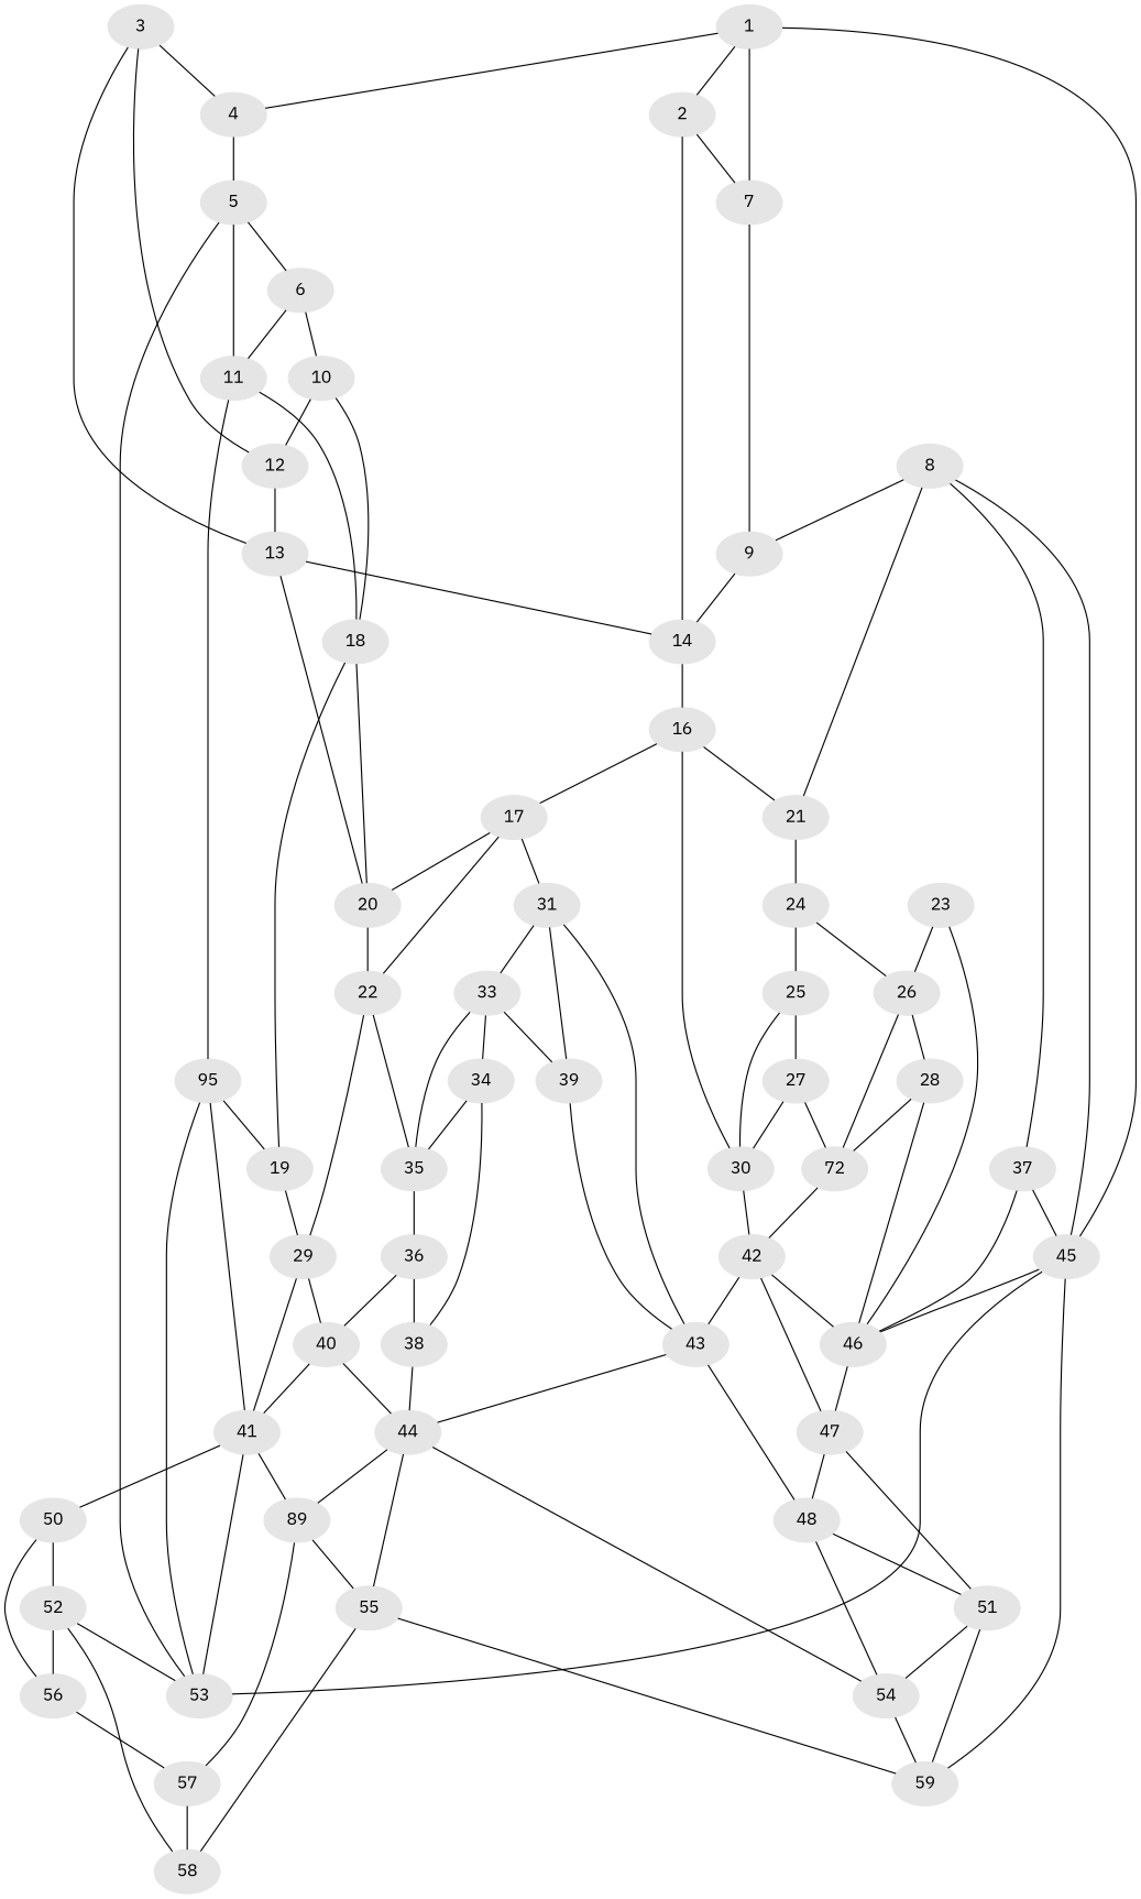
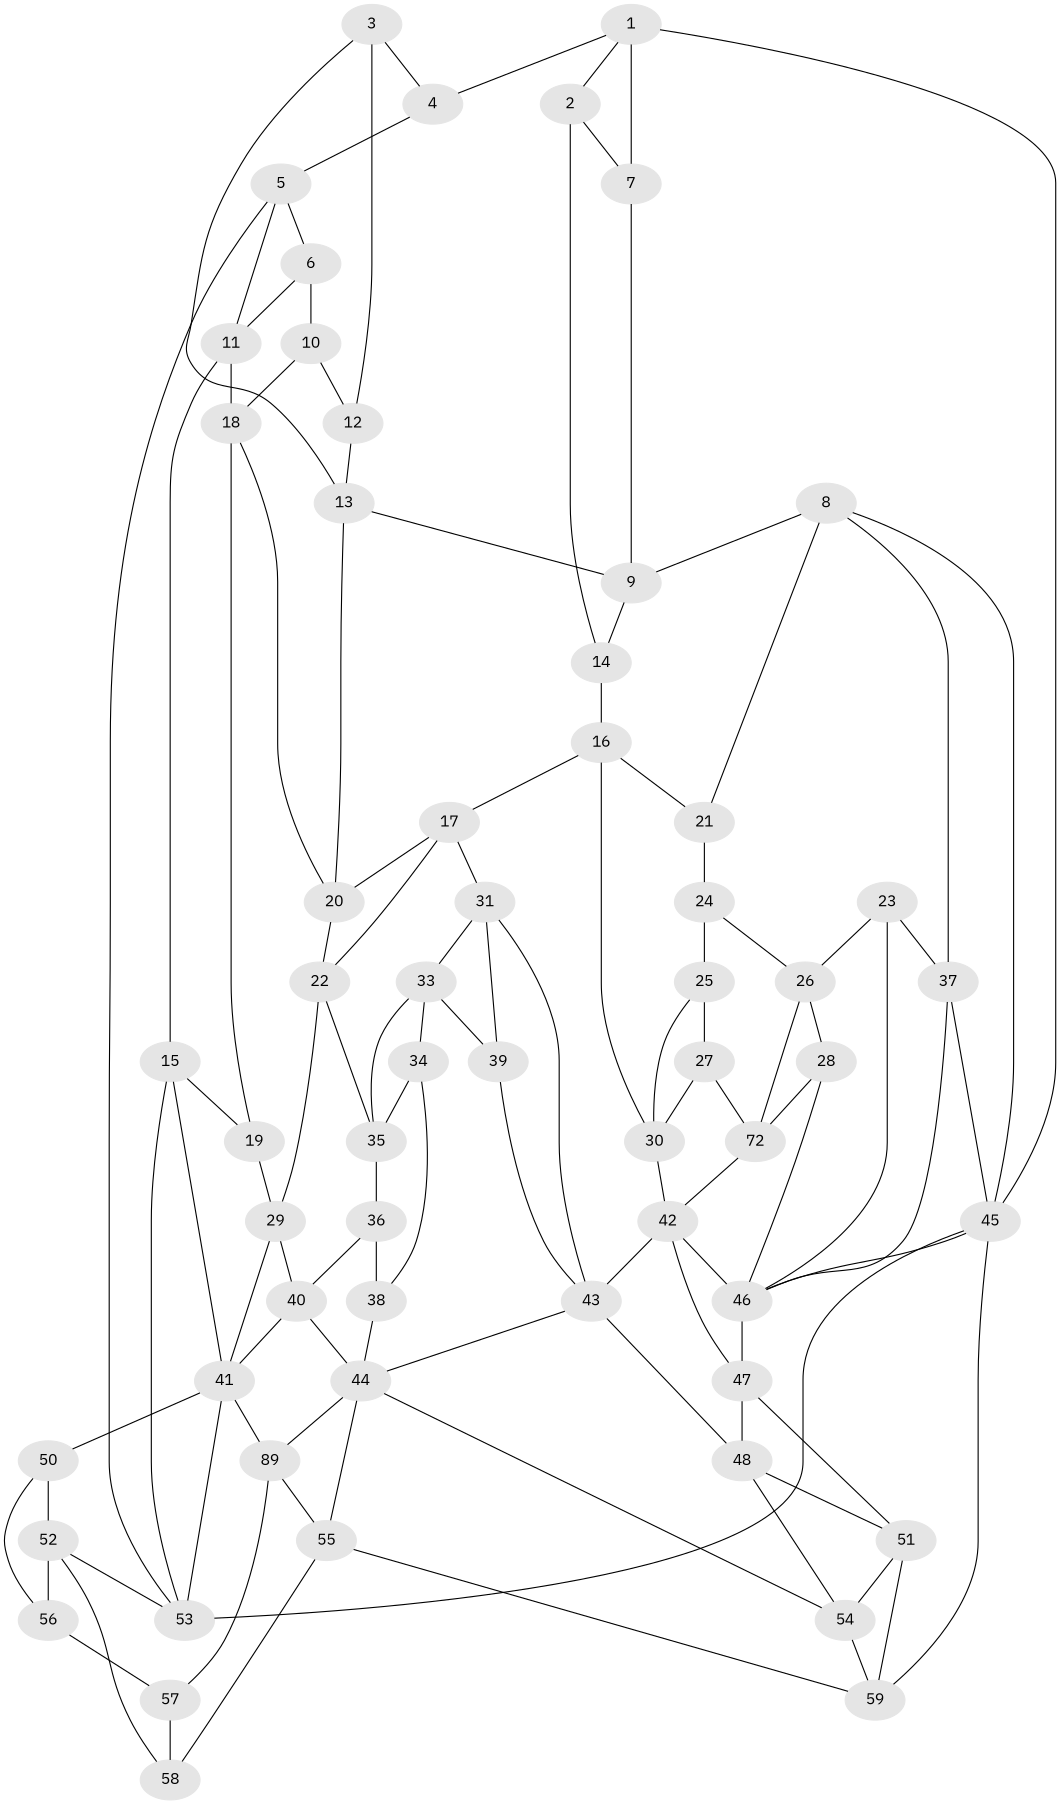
  graph {
    fontname="IBM Plex Sans"
    node [color=gray90 fontname="IBM Plex Sans" style=filled]
    edge [fontname="IBM Plex Sans" weight=1.0]
    1
    2
    4
    7
    45
    14
    5
    9
    53
    46
    59
    16
    3
    12
    13
    20
    6
    11
    10
    18
-   15 [label=95]
+   15
    8
    21
    37
    24
    19
    41
    22
    17
    30
    29
    n32 [label=89]
    50
    31
    42
    35
    33
    39
    43
    40
    26
    25
    36
    23
    28
    n46 [label=72]
    47
    27
    44
    34
    48
    38
    54
    55
    57
    52
    56
    51
    58
    1 -- 2
    1 -- 4
    1 -- 7 [weight=2.0]
    1 -- 45
    2 -- 7
    2 -- 14
    4 -- 5
    7 -- 9
    45 -- 53 [weight=2.0]
    45 -- 46
    45 -- 59
    14 -- 16
    5 -- 53
    5 -- 6
    5 -- 11
    9 -- 14
    46 -- 47
    16 -- 21
    16 -- 17
    16 -- 30
    3 -- 4
    3 -- 12
    3 -- 13
    12 -- 13
-   13 -- 14
+   13 -- 9
    13 -- 20
    20 -- 22
    6 -- 11
    6 -- 10
    11 -- 18
    11 -- 15
    10 -- 12 [weight=2.0]
    10 -- 18
    18 -- 20
    18 -- 19
    15 -- 53
    15 -- 19
    15 -- 41
    8 -- 45
    8 -- 9
    8 -- 21
    8 -- 37
    21 -- 24
    37 -- 45
    37 -- 46
    24 -- 26
    24 -- 25 [weight=2.0]
    19 -- 29
    41 -- 53
    41 -- n32
    41 -- 50
    22 -- 29
    22 -- 35
    17 -- 20
    17 -- 22
    17 -- 31
    30 -- 42
    29 -- 41
    29 -- 40
    n32 -- 55
    n32 -- 57
    50 -- 52
    50 -- 56
    31 -- 33
    31 -- 39
    31 -- 43
    42 -- 46
    42 -- 43 [weight=2.0]
    42 -- 47
    35 -- 36
    33 -- 35
    33 -- 39
    33 -- 34
    39 -- 43
    43 -- 44
    43 -- 48
    40 -- 41
    40 -- 44
    26 -- 28
    26 -- n46
    25 -- 30
    25 -- 27
    36 -- 40
    36 -- 38
    23 -- 46
+   23 -- 37
    23 -- 26
    28 -- 46
    28 -- n46
    n46 -- 42
    47 -- 48
    47 -- 51
    27 -- 30
    27 -- n46
    44 -- n32
    44 -- 54
    44 -- 55
    34 -- 35
    34 -- 38
    48 -- 54
    48 -- 51
    38 -- 44
    54 -- 59
    55 -- 59
    55 -- 58
    57 -- 58
    52 -- 53
    52 -- 56
    52 -- 58
    56 -- 57 [weight=2.0]
    51 -- 59
    51 -- 54
  }
